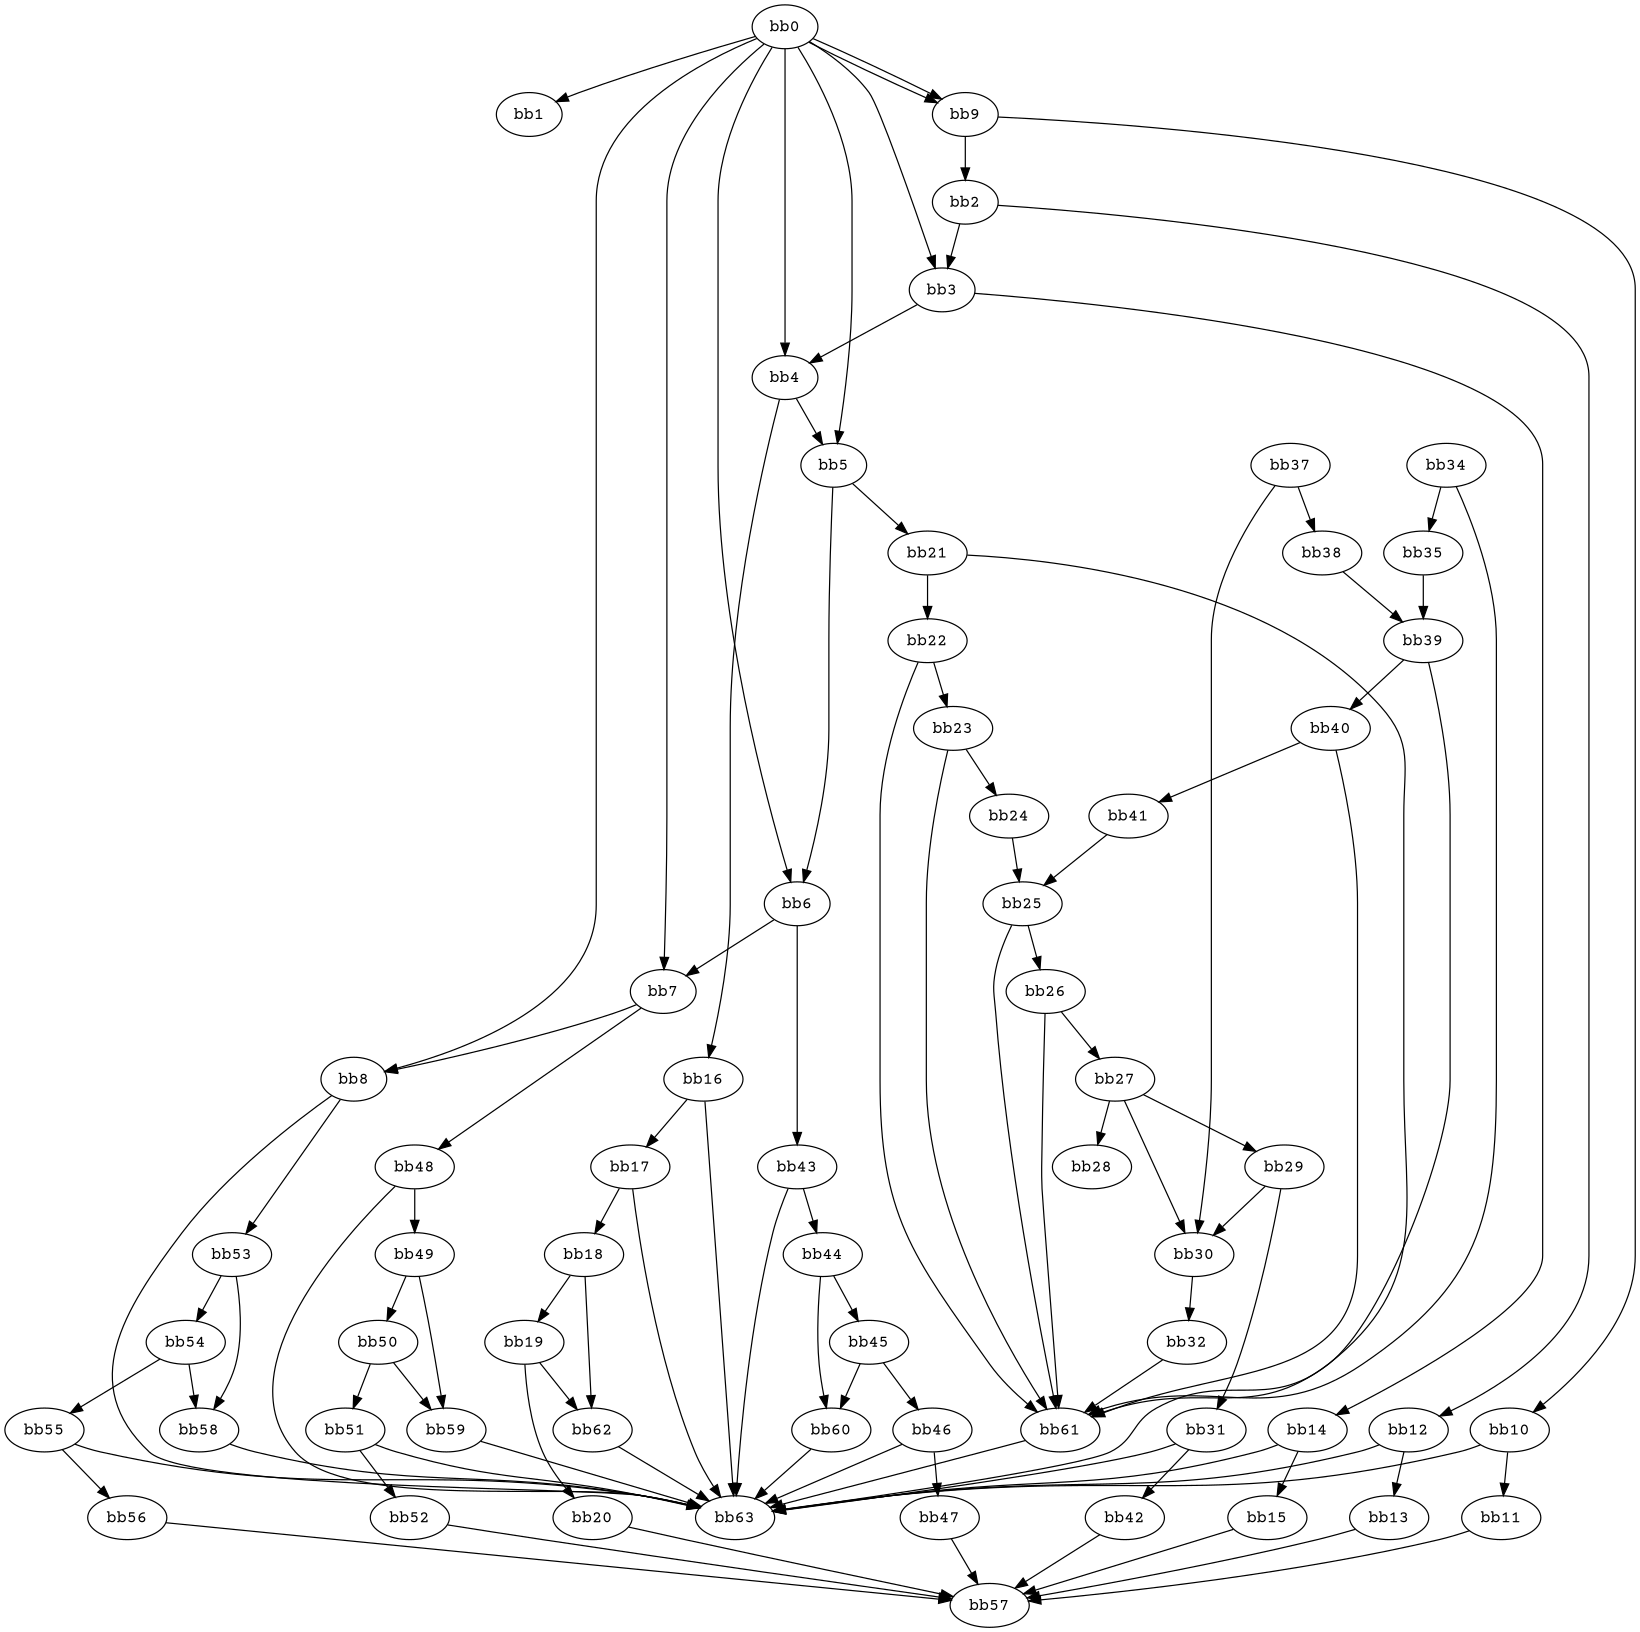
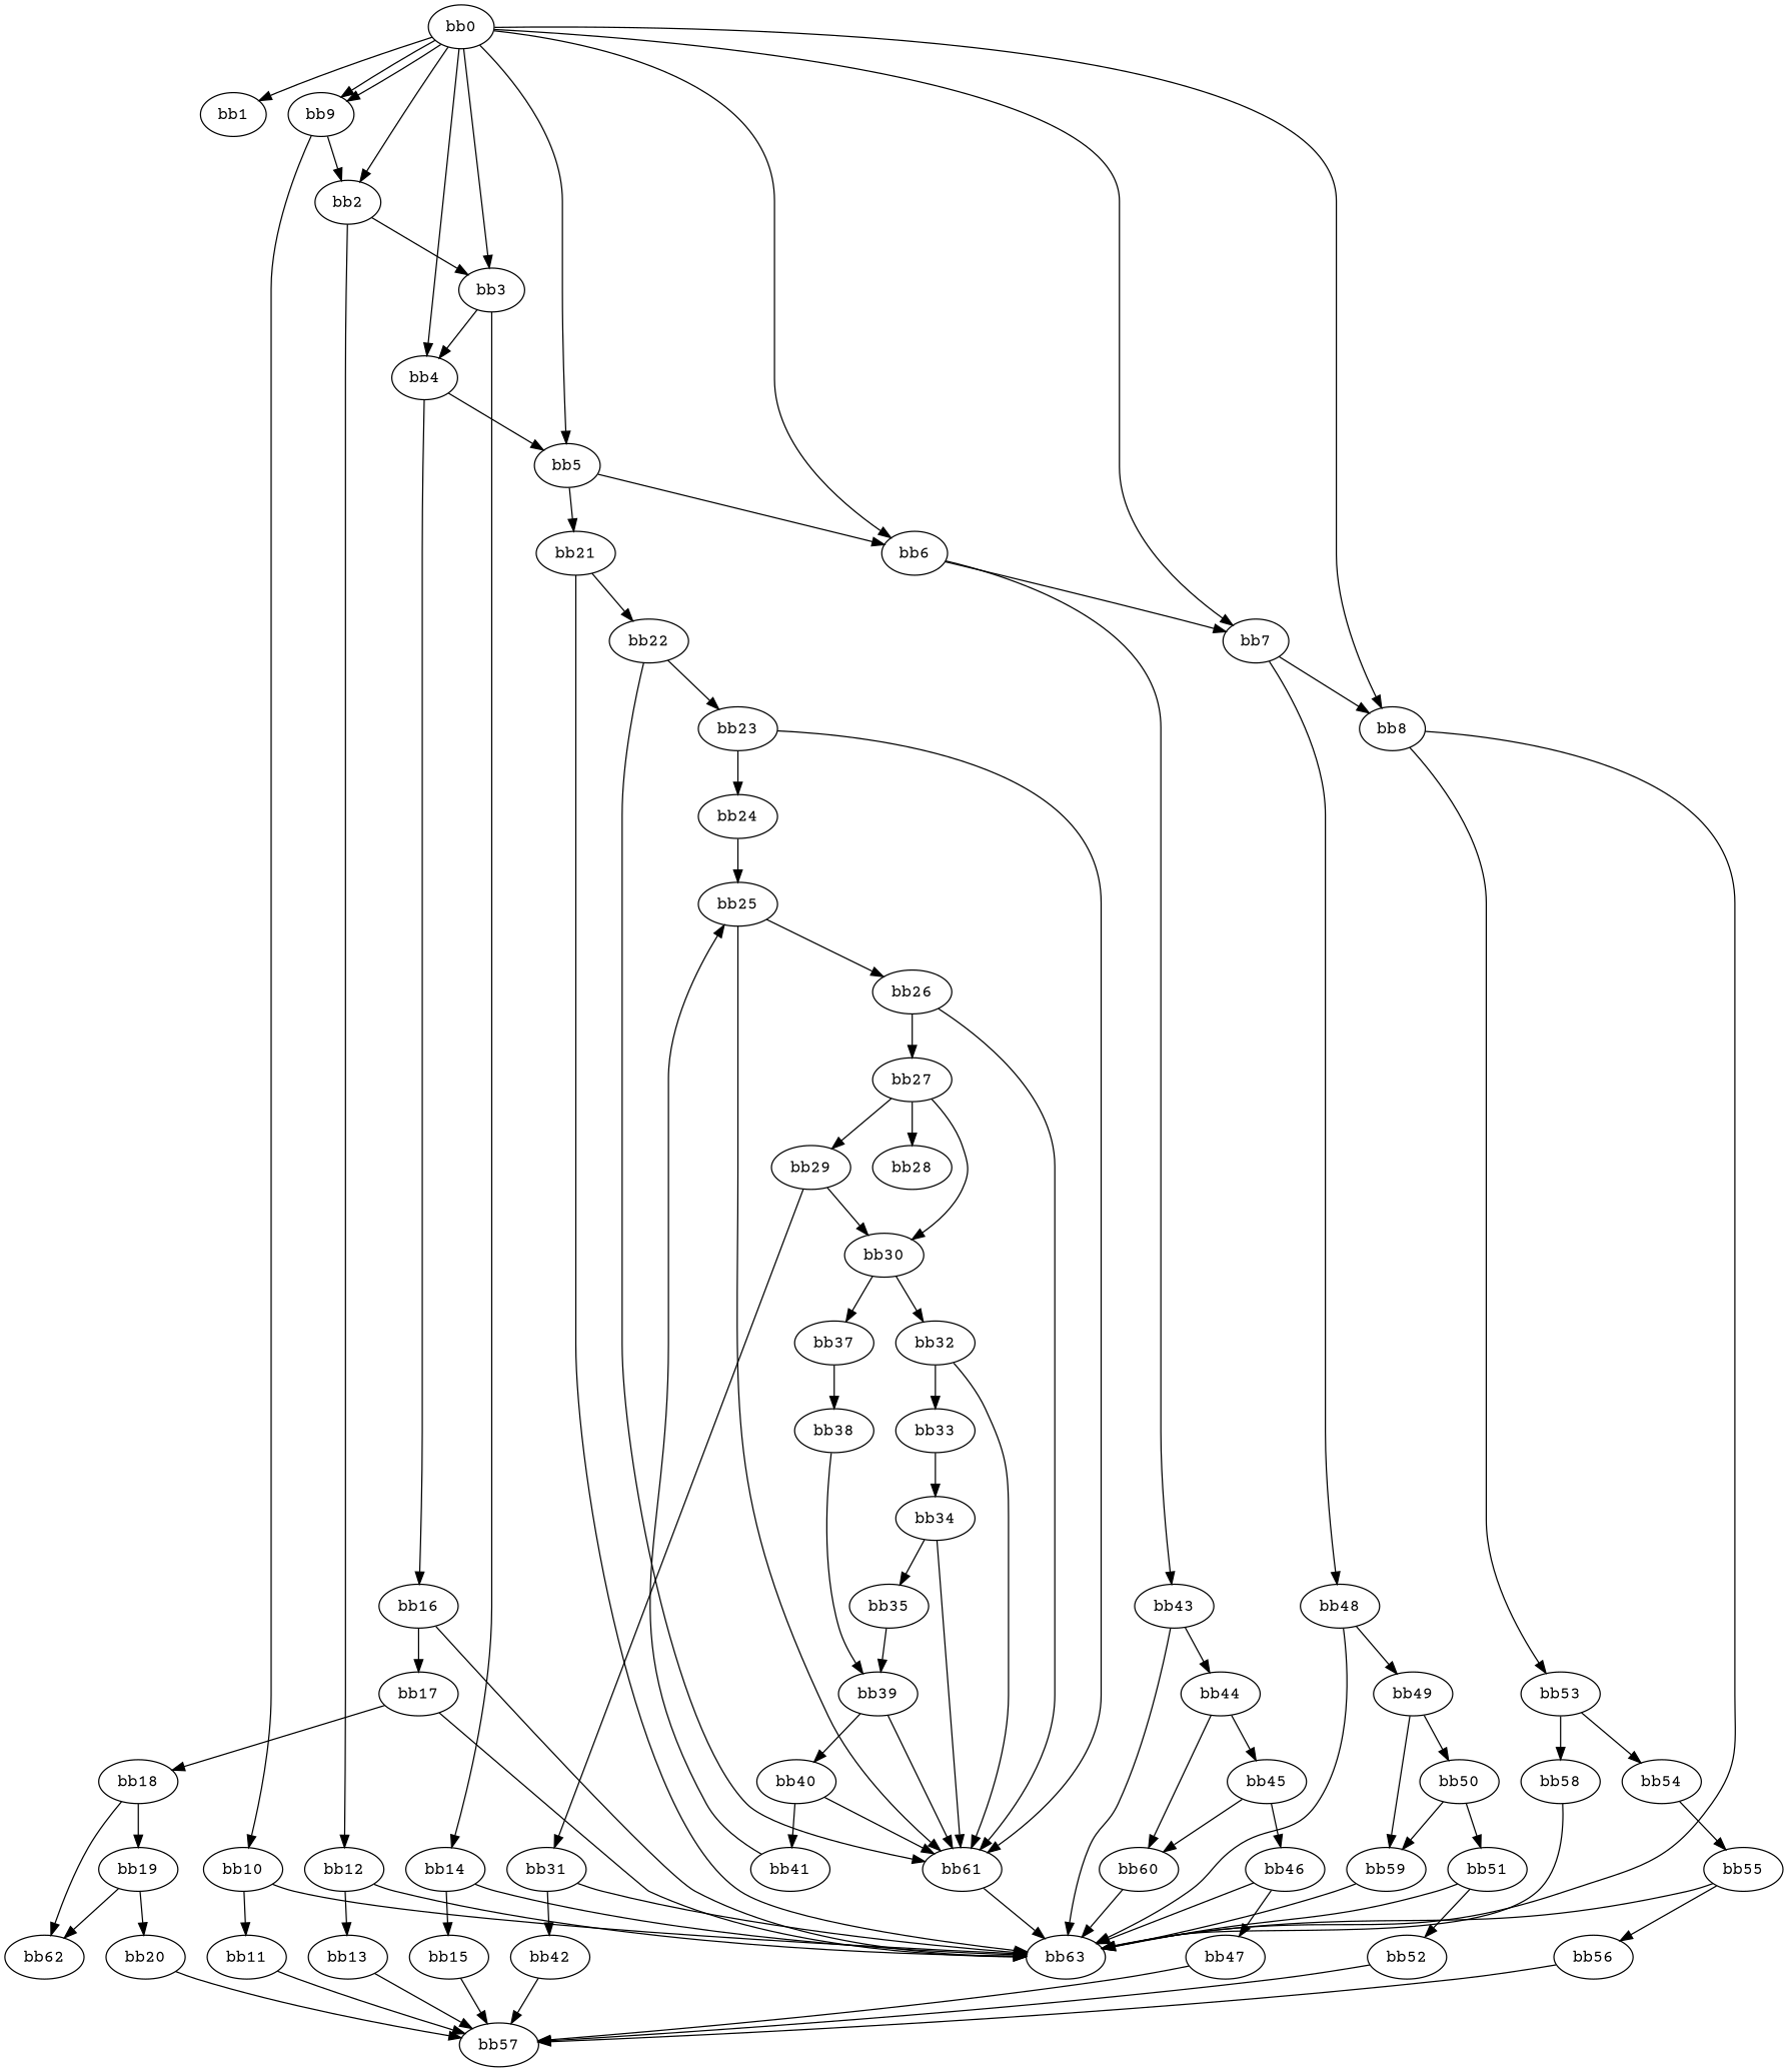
  digraph {
    fontname="Courier Prime"
    node [fontname="Courier Prime"]
    edge [fontname="Courier Prime"]
    n1 [label="bb0\l"]
    n2 [label="bb1\l"]
    n3 [label="bb2\l"]
    n4 [label="bb3\l"]
    n5 [label="bb4\l"]
    n6 [label="bb5\l"]
    n7 [label="bb6\l"]
    n8 [label="bb7\l"]
    n9 [label="bb8\l"]
    n10 [label="bb9\l"]
    n11 [label="bb12\l"]
    n12 [label="bb14\l"]
    n13 [label="bb16\l"]
    n14 [label="bb21\l"]
    n15 [label="bb43\l"]
    n16 [label="bb48\l"]
    n17 [label="bb53\l"]
    n18 [label="bb63\l"]
    n19 [label="bb10\l"]
    n20 [label="bb13\l"]
    n21 [label="bb15\l"]
    n22 [label="bb17\l"]
    n23 [label="bb22\l"]
    n24 [label="bb44\l"]
    n25 [label="bb49\l"]
    n26 [label="bb54\l"]
    n27 [label="bb58\l"]
    n28 [label="bb11\l"]
    n29 [label="bb57\l"]
    n30 [label="bb18\l"]
    n31 [label="bb19\l"]
    n32 [label="bb62\l"]
    n33 [label="bb20\l"]
    n34 [label="bb23\l"]
    n35 [label="bb61\l"]
    n36 [label="bb24\l"]
    n37 [label="bb25\l"]
    n38 [label="bb26\l"]
    n39 [label="bb27\l"]
    n40 [label="bb28\l"]
    n41 [label="bb29\l"]
    n42 [label="bb30\l"]
    n43 [label="bb31\l"]
    n44 [label="bb32\l"]
    n45 [label="bb37\l"]
    n46 [label="bb42\l"]
+   n47 [label="bb33\l"]
    n48 [label="bb38\l"]
    n49 [label="bb34\l"]
    n50 [label="bb35\l"]
    n51 [label="bb39\l"]
    n52 [label="bb40\l"]
    n53 [label="bb41\l"]
    n54 [label="bb45\l"]
    n55 [label="bb60\l"]
    n56 [label="bb46\l"]
    n57 [label="bb47\l"]
    n58 [label="bb50\l"]
    n59 [label="bb59\l"]
    n60 [label="bb51\l"]
    n61 [label="bb52\l"]
    n62 [label="bb55\l"]
    n63 [label="bb56\l"]
    n1 -> n2
+   n1 -> n3
    n1 -> n4
    n1 -> n5
    n1 -> n6
    n1 -> n7
    n1 -> n8
    n1 -> n9
    n1 -> n10
    n1 -> n10
    n3 -> n4
    n3 -> n11
    n4 -> n5
    n4 -> n12
    n5 -> n6
    n5 -> n13
    n6 -> n7
    n6 -> n14
    n7 -> n8
    n7 -> n15
    n8 -> n9
    n8 -> n16
    n9 -> n17
    n9 -> n18
    n10 -> n3
    n10 -> n19
    n11 -> n18
    n11 -> n20
    n12 -> n18
    n12 -> n21
    n13 -> n18
    n13 -> n22
    n14 -> n18
    n14 -> n23
    n15 -> n18
    n15 -> n24
    n16 -> n18
    n16 -> n25
    n17 -> n26
    n17 -> n27
    n19 -> n18
    n19 -> n28
    n20 -> n29
    n21 -> n29
    n22 -> n18
    n22 -> n30
    n23 -> n34
    n23 -> n35
    n24 -> n54
    n24 -> n55
    n25 -> n58
    n25 -> n59
-   n26 -> n27
    n26 -> n62
    n27 -> n18
    n28 -> n29
    n30 -> n31
    n30 -> n32
    n31 -> n32
    n31 -> n33
-   n32 -> n18
    n33 -> n29
    n34 -> n35
    n34 -> n36
    n35 -> n18
    n36 -> n37
    n37 -> n35
    n37 -> n38
    n38 -> n35
    n38 -> n39
    n39 -> n40
    n39 -> n41
    n39 -> n42
    n41 -> n42
    n41 -> n43
    n42 -> n44
-   n45 -> n42
+   n42 -> n45
    n43 -> n18
    n43 -> n46
    n44 -> n35
+   n44 -> n47
    n45 -> n48
    n46 -> n29
+   n47 -> n49
    n48 -> n51
    n49 -> n35
    n49 -> n50
    n50 -> n51
    n51 -> n35
    n51 -> n52
    n52 -> n35
    n52 -> n53
    n53 -> n37
    n54 -> n55
    n54 -> n56
    n55 -> n18
    n56 -> n18
    n56 -> n57
    n57 -> n29
    n58 -> n59
    n58 -> n60
    n59 -> n18
    n60 -> n18
    n60 -> n61
    n61 -> n29
    n62 -> n18
    n62 -> n63
    n63 -> n29
  }
